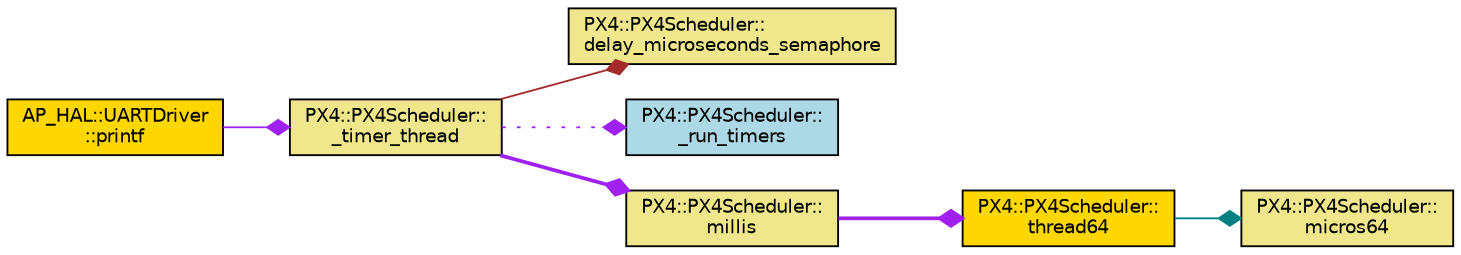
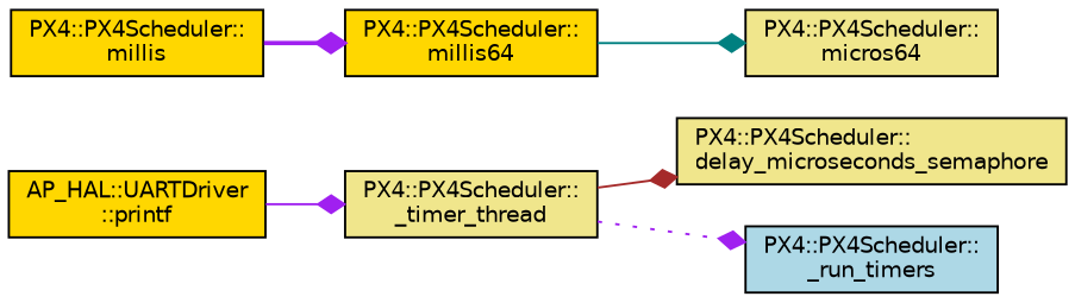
  digraph {
    fontname="DejaVu Sans"
    rankdir=LR
    node [color=black fillcolor=khaki fontname="DejaVu Sans" fontsize=10 shape=record style=filled]
    edge [arrowhead=diamond color=purple fontname="DejaVu Sans" fontsize=10 labelfontname=Helvetica labelfontsize=10 style=solid]
    n1 [fontcolor=black height=0.2 label="PX4::PX4Scheduler::\l_timer_thread" width=0.4]
    n2 [height=0.2 label="PX4::PX4Scheduler::\ldelay_microseconds_semaphore" width=0.4]
    n3 [fillcolor=lightblue height=0.2 label="PX4::PX4Scheduler::\l_run_timers" width=0.4]
-   n4 [height=0.2 label="PX4::PX4Scheduler::\lmillis" width=0.4]
-   n5 [fillcolor=gold height=0.2 label="PX4::PX4Scheduler::\lthread64" width=0.4]
+   n4 [fillcolor=gold height=0.2 label="PX4::PX4Scheduler::\lmillis" width=0.4]
+   n5 [fillcolor=gold height=0.2 label="PX4::PX4Scheduler::\lmillis64" width=0.4]
    n6 [fillcolor=gold height=0.2 label="AP_HAL::UARTDriver\l::printf" width=0.4]
    n7 [height=0.2 label="PX4::PX4Scheduler::\lmicros64" width=0.4]
    n1 -> n2 [color=brown]
    n1 -> n3 [style=dotted]
-   n1 -> n4 [style=bold]
    n4 -> n5 [style=bold]
    n5 -> n7 [color=teal]
    n6 -> n1
  }
